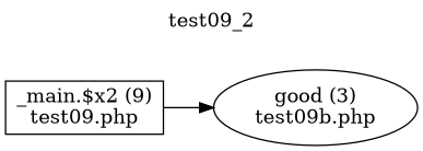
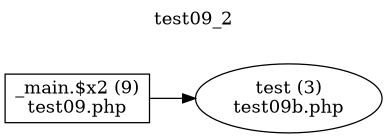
  digraph {
    label=test09_2
    labelloc=t
    rankdir=LR
    n1 [label="_main.$x2 (9)\ntest09.php" shape=box]
-   n2 [label="good (3)\ntest09b.php" shape=ellipse]
+   n2 [label="test (3)\ntest09b.php" shape=ellipse]
    n1 -> n2
  }
